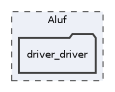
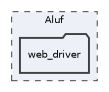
  digraph {
    compound=true
-   n1 [color=grey25 fillcolor="#edf0f7" fontname=Helvetica fontsize=10 label=driver_driver shape=folder style="filled,bold,"]
+   n1 [color=grey25 fillcolor="#edf0f7" fontname=Helvetica fontsize=10 label=web_driver shape=folder style="filled,bold,"]
    subgraph cluster_1 {
      bgcolor="#edf0f7"
      fontname=Helvetica
      fontsize=10
      label=Aluf
      pencolor=grey25
      style="filled,dashed,"
      n1
    }
  }
